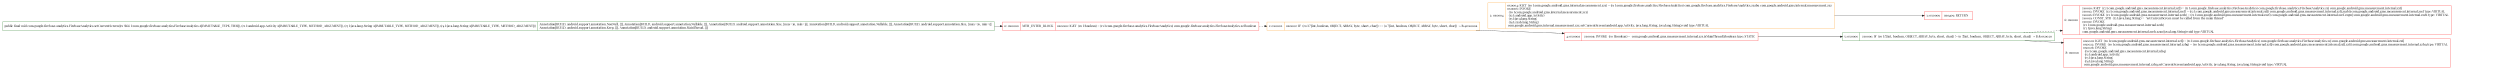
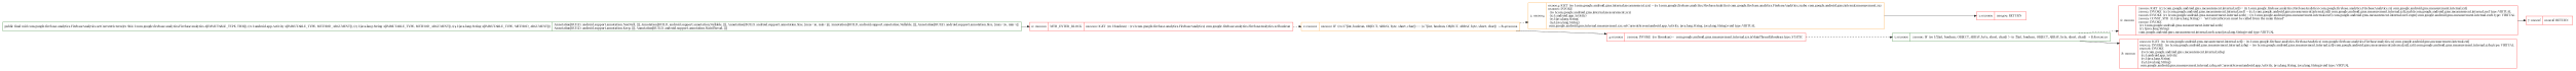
  digraph {
    fontname="Playfair Display"
    rankdir=LR
    node [color=red fontname="Playfair Display" shape=record]
    edge [fontname="Playfair Display"]
    n1 [label="{0\:\ 0x0000|MTH_ENTER_BLOCK\l|0x0000: IGET  (r0 I:boolean) = (r1 I:com.google.firebase.analytics.FirebaseAnalytics) com.google.firebase.analytics.FirebaseAnalytics.zzl boolean \l}"]
    n2 [color=darkorange label="{1\:\ 0x0002|0x0002: IF  (r0 I:?[int, boolean, OBJECT, ARRAY, byte, short, char]) == (0 ?[int, boolean, OBJECT, ARRAY, byte, short, char])  \-\> B:4:0x000a \l}"]
-   n3 [color=darkorange label="{2\:\ 0x0004|0x0004: IGET  (r0 I:com.google.android.gms.internal.measurement.zzz) = (r1 I:com.google.firebase.analytics.FirebaseAnalytics) com.google.firebase.analytics.FirebaseAnalytics.zzabu com.google.android.gms.internal.measurement.zzz \l0x0006: INVOKE  \l  (r0 I:com.google.android.gms.internal.measurement.zzz)\l  (r2 I:android.app.Activity)\l  (r3 I:java.lang.String)\l  (r4 I:zzab.lang.String)\l com.google.android.gms.internal.measurement.zzz.setCurrentScreen(android.app.Activity, java.lang.String, java.lang.String):void type: VIRTUAL \l}"]
+   n3 [color=darkorange label="{2\:\ 0x0004|0x0004: IGET  (r0 I:com.google.android.gms.internal.measurement.zzz) = (r1 I:com.google.firebase.analytics.FirebaseAnalytics) com.google.firebase.analytics.FirebaseAnalytics.zzabu com.google.android.gms.internal.measurement.zzz \l0x0006: INVOKE  \l  (r0 I:com.google.android.gms.internal.measurement.zzz)\l  (r2 I:android.app.Activity)\l  (r3 I:java.lang.String)\l  (r4 I:java.lang.String)\l com.google.android.gms.internal.measurement.zzz.setCurrentScreen(android.app.Activity, java.lang.String, java.lang.String):void type: VIRTUAL \l}"]
    n4 [label="{4\:\ 0x000a|0x000a: INVOKE  (r0 I:boolean) =  com.google.android.gms.measurement.internal.zzr.isMainThread():boolean type: STATIC \l}"]
    n5 [label="{3\:\ 0x0009|0x0409: RETURN   \l}"]
    n6 [color=darkgreen label="{5\:\ 0x000e|0x000e: IF  (r0 I:?[int, boolean, OBJECT, ARRAY, byte, short, char]) != (0 ?[int, boolean, OBJECT, ARRAY, byte, short, char])  \-\> B:8:0x0020 \l}"]
    n7 [label="{6\:\ 0x0010|0x0010: IGET  (r2 I:com.google.android.gms.measurement.internal.zzfj) = (r1 I:com.google.firebase.analytics.FirebaseAnalytics) com.google.firebase.analytics.FirebaseAnalytics.zzj com.google.android.gms.measurement.internal.zzfj \l0x0012: INVOKE  (r2 I:com.google.android.gms.measurement.internal.zzef) = (r2 I:com.google.android.gms.measurement.internal.zzfj) com.google.android.gms.measurement.internal.zzfj.zzab():com.google.android.gms.measurement.internal.zzef type: VIRTUAL \l0x0016: INVOKE  (r2 I:com.google.android.gms.measurement.internal.zzeh) = (r2 I:com.google.android.gms.measurement.internal.zzef) com.google.android.gms.measurement.internal.zzef.zzgn():com.google.android.gms.measurement.internal.zzeh type: VIRTUAL \l0x001a: CONST_STR  (r3 I:java.lang.String) =  \"setCurrentScreen must be called from the main thread\" \l0x001c: INVOKE  \l  (r2 I:com.google.android.gms.measurement.internal.zzeh)\l  (r3 I:java.lang.String)\l com.google.android.gms.measurement.internal.zzeh.zzao(java.lang.String):void type: VIRTUAL \l}"]
    n8 [label="{8\:\ 0x0020|0x0020: IGET  (r0 I:com.google.android.gms.measurement.internal.zzfj) = (r1 I:com.google.firebase.analytics.FirebaseAnalytics) com.google.firebase.analytics.FirebaseAnalytics.zzj com.google.android.gms.measurement.internal.zzfj \l0x0022: INVOKE  (r0 I:com.google.android.gms.measurement.internal.zzhq) = (r0 I:com.google.android.gms.measurement.internal.zzfj) com.google.android.gms.measurement.internal.zzfj.zzt():com.google.android.gms.measurement.internal.zzhq type: VIRTUAL \l0x0026: INVOKE  \l  (r0 I:com.google.android.gms.measurement.internal.zzhq)\l  (r2 I:android.app.Activity)\l  (r3 I:java.lang.String)\l  (r4 I:java.lang.String)\l com.google.android.gms.measurement.internal.zzhq.setCurrentScreen(android.app.Activity, java.lang.String, java.lang.String):void type: VIRTUAL \l}"]
+   n9 [label="{7\:\ 0x001f|0x001f: RETURN   \l}"]
    n10 [color=darkgreen label="{public final void com.google.firebase.analytics.FirebaseAnalytics.setCurrentScreen((r1 'this' I:com.google.firebase.analytics.FirebaseAnalytics A[IMMUTABLE_TYPE, THIS]), (r2 I:android.app.Activity A[IMMUTABLE_TYPE, METHOD_ARGUMENT]), (r3 I:java.lang.String A[IMMUTABLE_TYPE, METHOD_ARGUMENT]), (r4 I:java.lang.String A[IMMUTABLE_TYPE, METHOD_ARGUMENT]))  | Annotation[BUILD, android.support.annotation.NonNull, \{\}], Annotation[BUILD, android.support.annotation.Nullable, \{\}], Annotation[BUILD, android.support.annotation.Size, \{max=36, min=1\}], Annotation[BUILD, android.support.annotation.Nullable, \{\}], Annotation[BUILD, android.support.annotation.Size, \{max=36, min=1\}]\lAnnotation[BUILD, android.support.annotation.Keep, \{\}], Annotation[BUILD, android.support.annotation.MainThread, \{\}]\l}"]
    n1 -> n2 [style=dashed]
+   n2 -> n3 [style=dashed]
    n2 -> n4
    n3 -> n5
-   n4 -> n6
+   n4 -> n6 [style=dashed]
    n6 -> n7 [style=dashed]
    n6 -> n8
+   n7 -> n9
    n10 -> n1
  }
